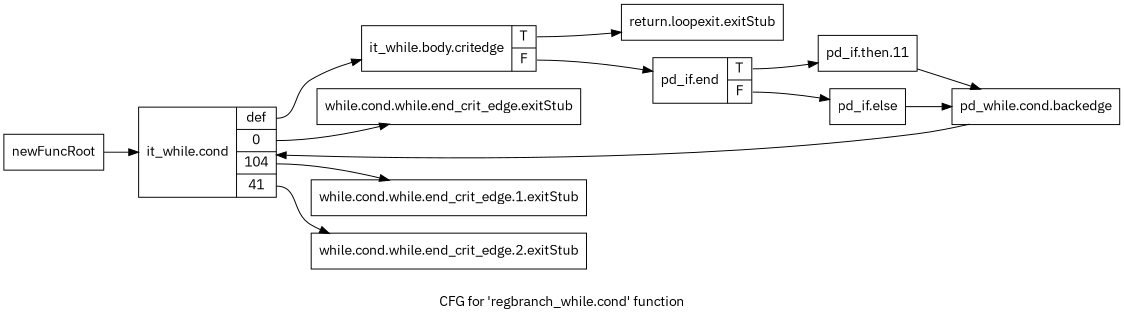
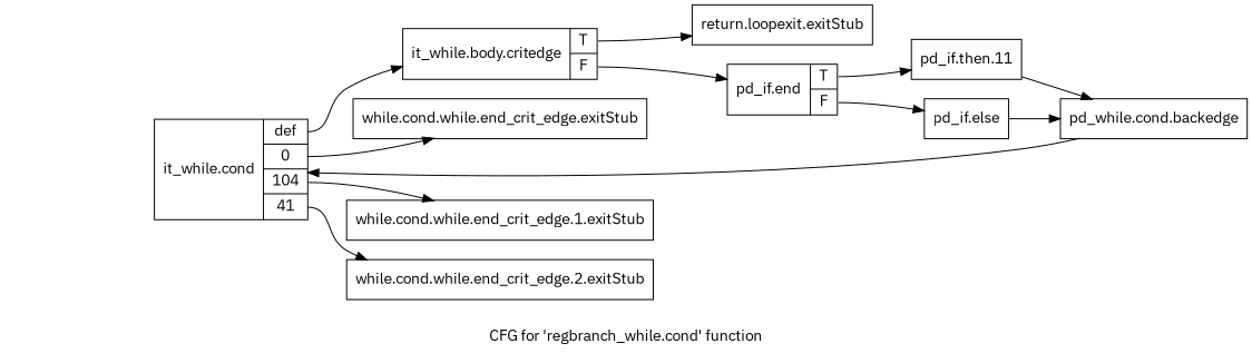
  digraph {
    fontname="IBM Plex Sans"
    label="CFG for 'regbranch_while.cond' function"
    rankdir=LR
    node [fontname="IBM Plex Sans" shape=record]
    edge [fontname="IBM Plex Sans"]
-   n1 [label="{newFuncRoot}"]
    n2 [label="{it_while.cond|{<s0>def|<s1>0|<s2>104|<s3>41}}"]
    n3 [label="{while.cond.while.end_crit_edge.exitStub}"]
    n4 [label="{while.cond.while.end_crit_edge.1.exitStub}"]
    n5 [label="{while.cond.while.end_crit_edge.2.exitStub}"]
    n6 [label="{it_while.body.critedge|{<s0>T|<s1>F}}"]
    n7 [label="{return.loopexit.exitStub}"]
    n8 [label="{pd_if.end|{<s0>T|<s1>F}}"]
    n9 [label="{pd_if.then.11}"]
    n10 [label="{pd_if.else}"]
    n11 [label="{pd_while.cond.backedge}"]
-   n1 -> n2
    n2 -> n3 [tailport=s1]
    n2 -> n4 [tailport=s2]
    n2 -> n5 [tailport=s3]
    n2 -> n6 [tailport=s0]
    n6 -> n7 [tailport=s0]
    n6 -> n8 [tailport=s1]
    n8 -> n9 [tailport=s0]
    n8 -> n10 [tailport=s1]
    n9 -> n11
    n10 -> n11
    n11 -> n2
  }
